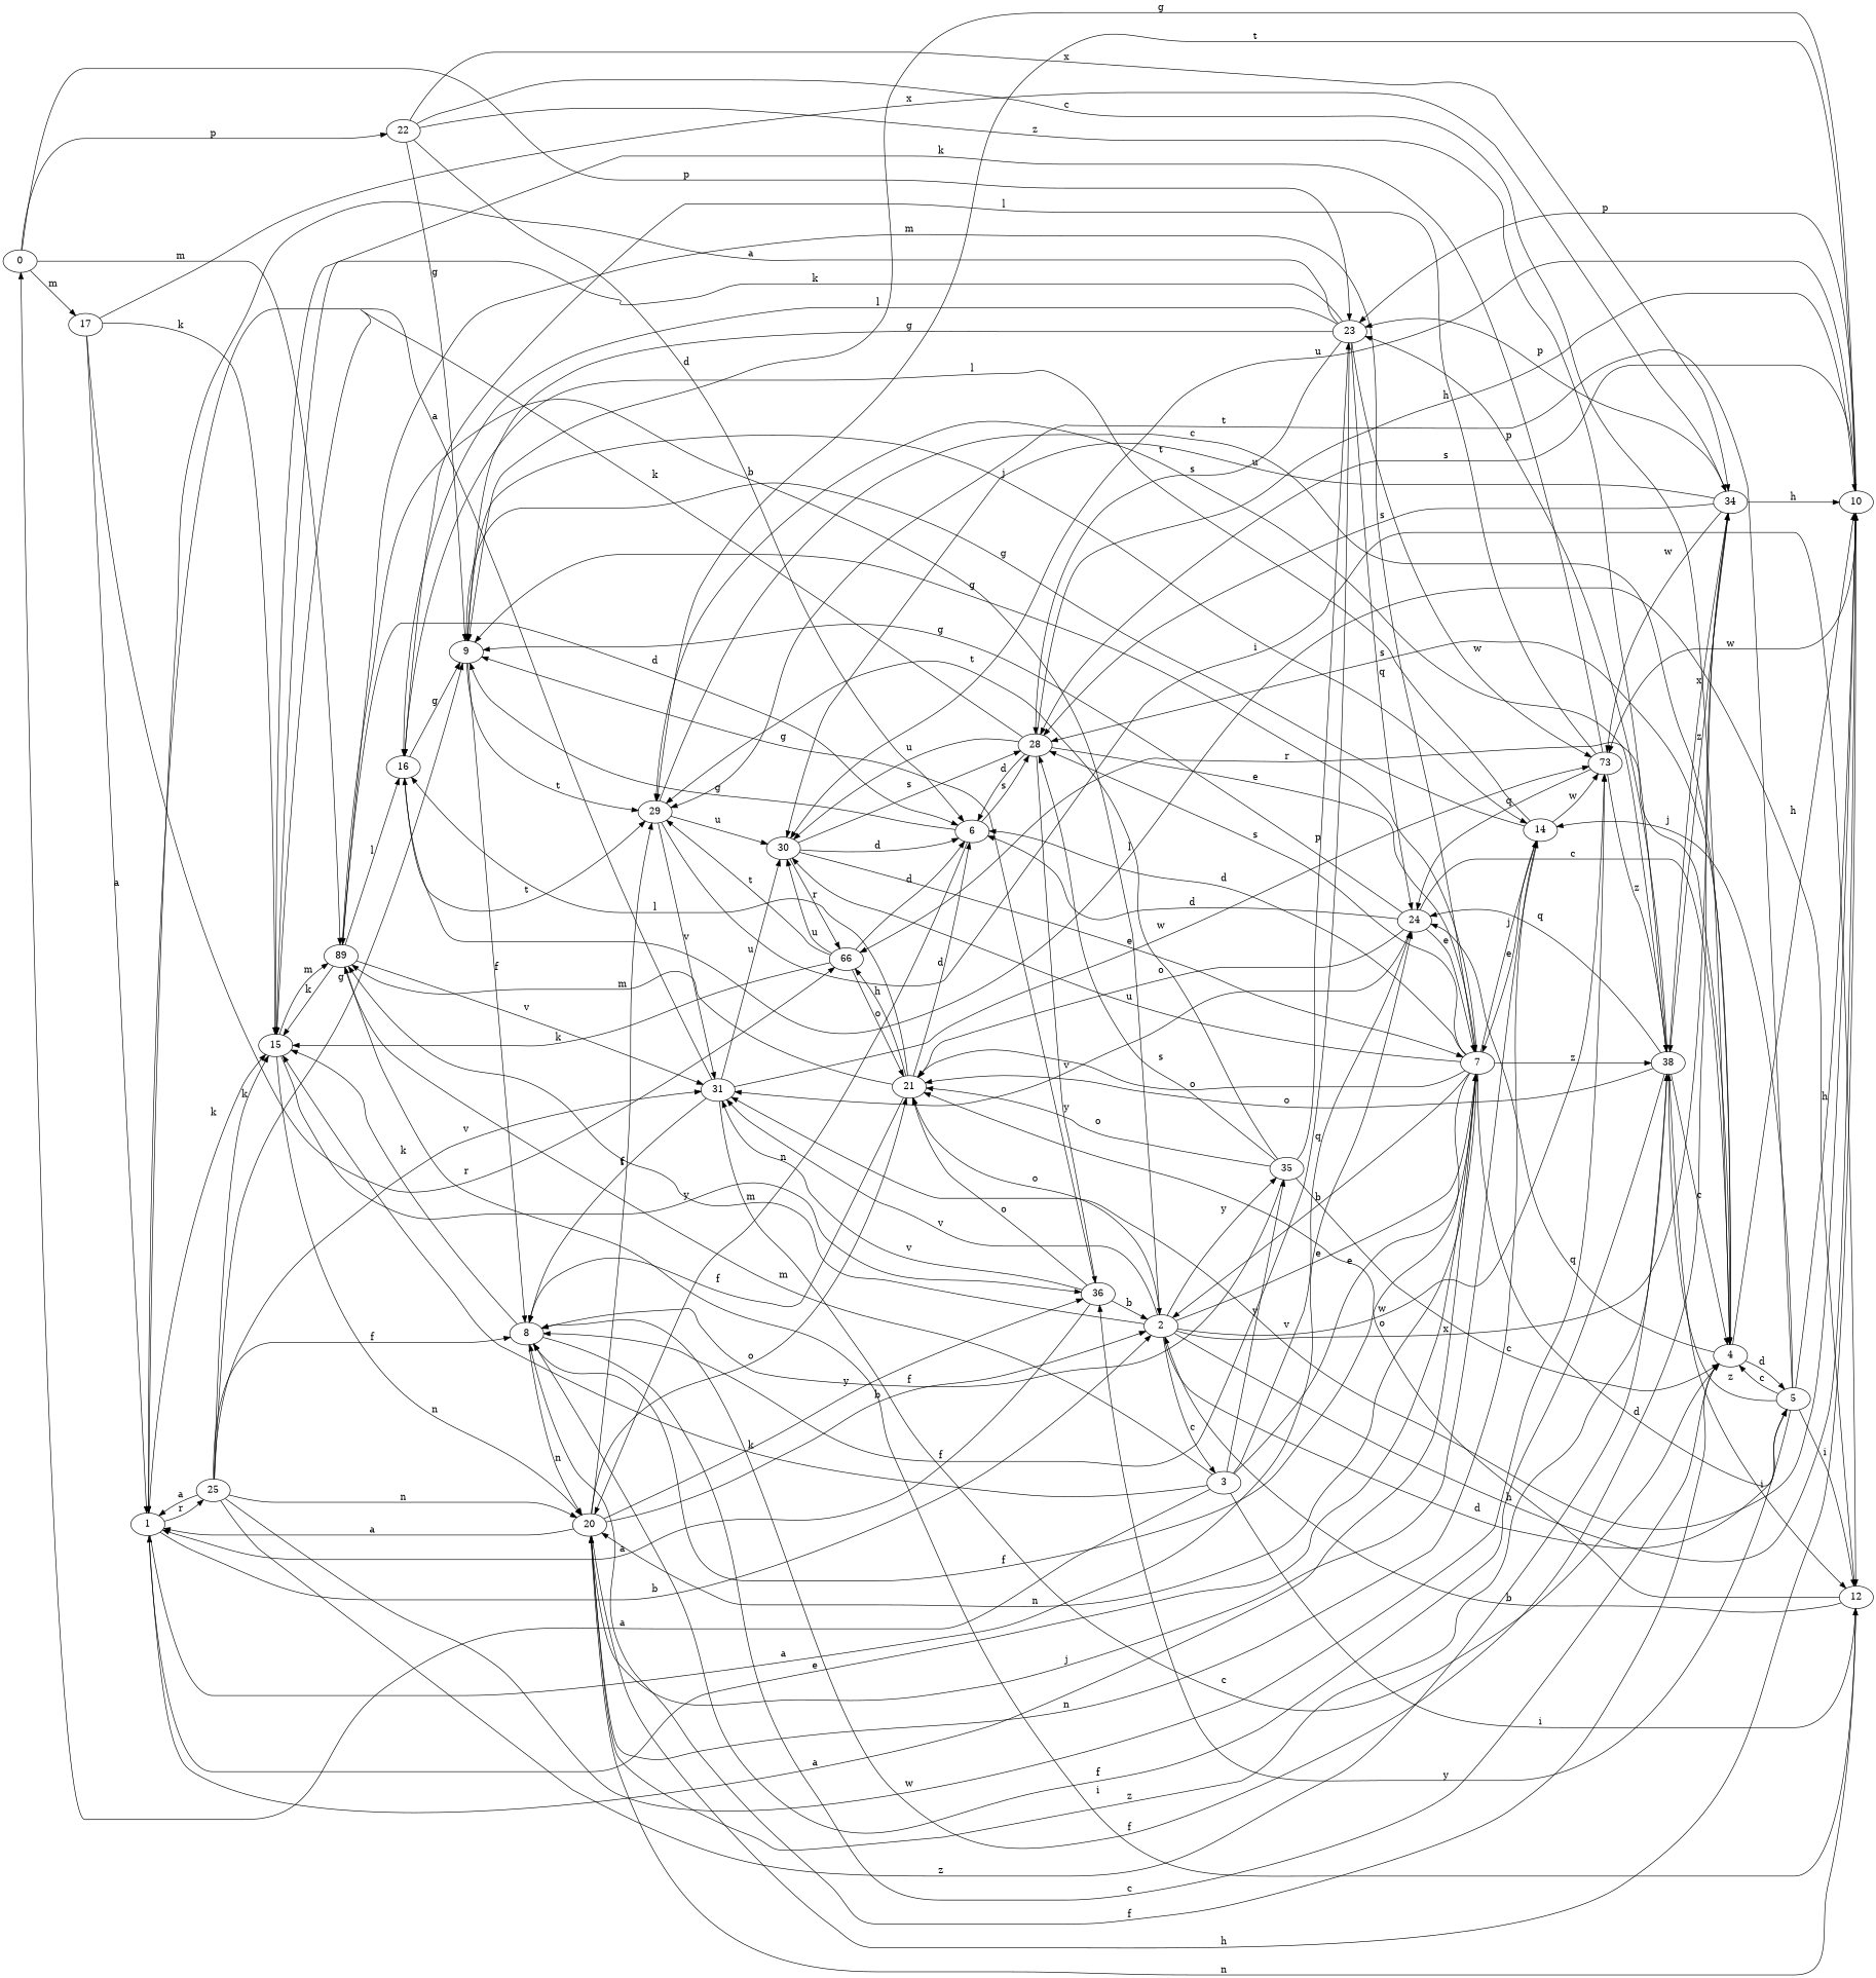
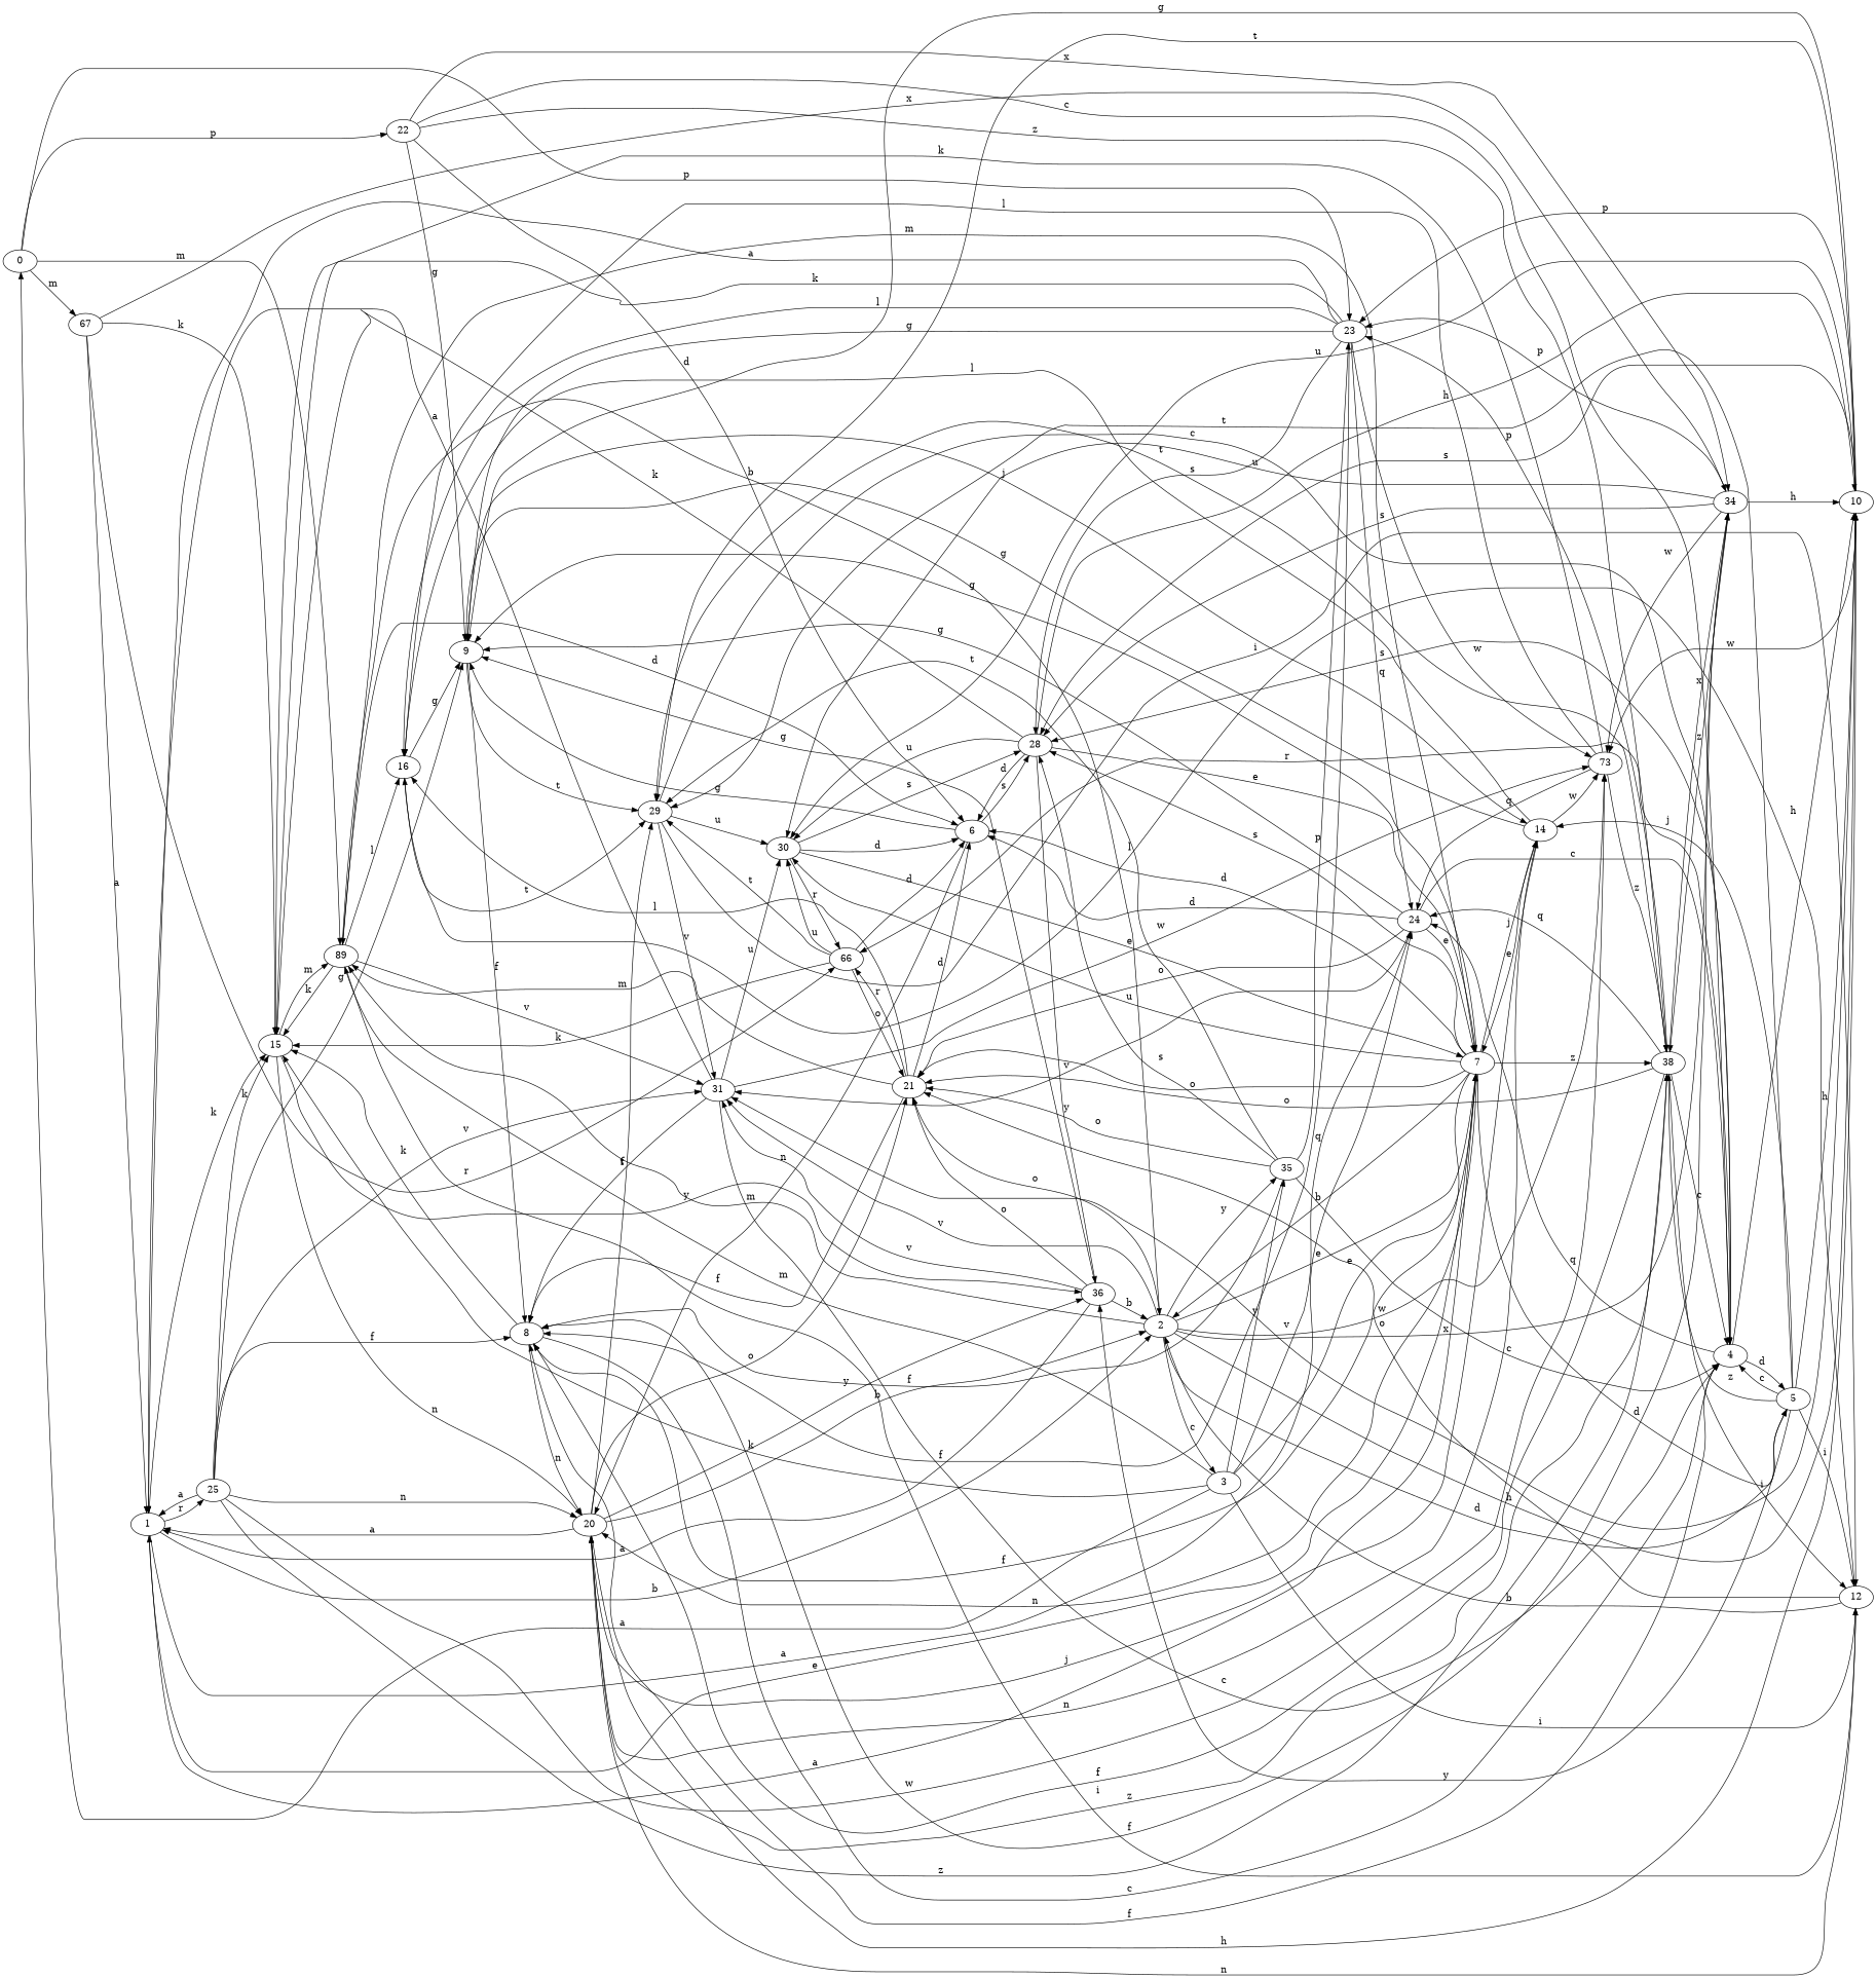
  strict digraph {
    rankdir=LR
    0
-   17
+   17 [label=67]
    n3 [label=89]
    22
    23
    1
    15
    34
    n9 [label=66]
    2
    31
    12
    6
    16
    4
    38
    9
    n18 [label=73]
    24
    8
    28
    7
    25
    3
    5
    10
    21
    35
    14
    20
    30
    36
    29
    0 -> 17 [label=m]
    0 -> n3 [label=m]
    0 -> 22 [label=p]
    0 -> 23 [label=p]
    17 -> 1 [label=a]
    17 -> 15 [label=k]
    17 -> 34 [label=x]
    17 -> n9 [label=r]
    n3 -> 15 [label=k]
    n3 -> 2 [label=b]
    n3 -> 31 [label=v]
    n3 -> 12 [label=i]
    n3 -> 6 [label=d]
    n3 -> 16 [label=l]
    22 -> 34 [label=x]
    22 -> 6 [label=d]
    22 -> 4 [label=c]
    22 -> 38 [label=z]
    22 -> 9 [label=g]
    23 -> 1 [label=a]
    23 -> 15 [label=k]
    23 -> 16 [label=l]
    23 -> 9 [label=g]
    23 -> n18 [label=w]
    23 -> 24 [label=q]
    23 -> 8 [label=f]
    23 -> 28 [label=s]
    1 -> 15 [label=k]
    1 -> 2 [label=b]
    1 -> 24 [label=a]
    1 -> 7 [label=e]
    1 -> 25 [label=r]
    15 -> n3 [label=m]
    15 -> 20 [label=n]
    15 -> 36 [label=y]
    34 -> 23 [label=p]
    34 -> 38 [label=z]
    34 -> n18 [label=w]
    34 -> 8 [label=f]
    34 -> 28 [label=s]
    34 -> 10 [label=h]
    34 -> 30 [label=u]
    n9 -> 15 [label=k]
    n9 -> 6 [label=d]
    n9 -> 21 [label=o]
    n9 -> 30 [label=u]
    n9 -> 29 [label=t]
    2 -> n3 [label=m]
    2 -> 34 [label=x]
    2 -> 31 [label=v]
    2 -> n18 [label=w]
    2 -> 7 [label=e]
    2 -> 3 [label=c]
    2 -> 5 [label=d]
    2 -> 10 [label=h]
    2 -> 21 [label=o]
    2 -> 35 [label=y]
    31 -> 1 [label=a]
    31 -> 4 [label=c]
    31 -> n18 [label=w]
    31 -> 8 [label=f]
    31 -> 30 [label=u]
    12 -> 2 [label=b]
    12 -> 16 [label=l]
    12 -> 21 [label=o]
    12 -> 20 [label=n]
    6 -> 9 [label=g]
    6 -> 28 [label=s]
    6 -> 20 [label=n]
    16 -> 9 [label=g]
    16 -> 29 [label=t]
    4 -> n9 [label=r]
    4 -> 24 [label=q]
    4 -> 8 [label=f]
    4 -> 28 [label=s]
    4 -> 5 [label=d]
    4 -> 10 [label=h]
    38 -> 23 [label=p]
    38 -> 34 [label=x]
    38 -> 12 [label=i]
    38 -> 4 [label=c]
    38 -> 24 [label=q]
    38 -> 8 [label=f]
    38 -> 21 [label=o]
    38 -> 29 [label=t]
    9 -> 8 [label=f]
    9 -> 14 [label=j]
    9 -> 29 [label=t]
    n18 -> 15 [label=k]
    n18 -> 16 [label=l]
    n18 -> 38 [label=z]
    n18 -> 24 [label=q]
    24 -> 31 [label=v]
    24 -> 6 [label=d]
    24 -> 4 [label=c]
    24 -> 9 [label=g]
    24 -> 7 [label=e]
    24 -> 21 [label=o]
    8 -> 15 [label=k]
    8 -> 4 [label=c]
    8 -> 20 [label=n]
    28 -> 15 [label=k]
    28 -> 6 [label=d]
    28 -> 7 [label=e]
    28 -> 10 [label=h]
    28 -> 30 [label=u]
    28 -> 36 [label=y]
    7 -> n3 [label=m]
    7 -> 1 [label=a]
    7 -> 2 [label=b]
    7 -> 6 [label=d]
    7 -> 38 [label=z]
    7 -> 9 [label=g]
    7 -> 8 [label=f]
    7 -> 28 [label=s]
    7 -> 5 [label=d]
    7 -> 21 [label=o]
    7 -> 14 [label=j]
    7 -> 20 [label=n]
    7 -> 30 [label=u]
    25 -> 1 [label=a]
    25 -> 15 [label=k]
    25 -> 31 [label=v]
    25 -> 38 [label=z]
    25 -> 9 [label=g]
    25 -> n18 [label=w]
    25 -> 8 [label=f]
    25 -> 20 [label=n]
    3 -> 0 [label=a]
    3 -> n3 [label=m]
    3 -> 15 [label=k]
    3 -> 12 [label=i]
    3 -> 24 [label=q]
    3 -> 7 [label=e]
    3 -> 35 [label=y]
    5 -> 12 [label=i]
    5 -> 4 [label=c]
    5 -> 38 [label=z]
    5 -> 10 [label=h]
    5 -> 14 [label=j]
    5 -> 36 [label=y]
    5 -> 29 [label=t]
    10 -> 23 [label=p]
    10 -> 31 [label=v]
    10 -> 9 [label=g]
    10 -> n18 [label=w]
    10 -> 28 [label=s]
    10 -> 30 [label=u]
    10 -> 29 [label=t]
    21 -> n3 [label=m]
-   21 -> n9 [label=h]
+   21 -> n9 [label=r]
    21 -> 6 [label=d]
    21 -> 16 [label=l]
    21 -> 8 [label=f]
    35 -> 23 [label=p]
    35 -> 4 [label=c]
    35 -> 8 [label=f]
    35 -> 28 [label=s]
    35 -> 21 [label=o]
    35 -> 29 [label=t]
    14 -> 16 [label=l]
    14 -> 9 [label=g]
    14 -> n18 [label=w]
    14 -> 7 [label=e]
    14 -> 20 [label=n]
    20 -> 1 [label=a]
    20 -> 2 [label=b]
    20 -> 38 [label=z]
    20 -> 10 [label=h]
    20 -> 21 [label=o]
    20 -> 14 [label=j]
    20 -> 36 [label=y]
    20 -> 29 [label=t]
    30 -> n9 [label=r]
    30 -> 6 [label=d]
    30 -> 28 [label=s]
    30 -> 7 [label=e]
    36 -> 1 [label=a]
    36 -> 2 [label=b]
    36 -> 31 [label=v]
    36 -> 9 [label=g]
    36 -> 21 [label=o]
    29 -> 31 [label=v]
    29 -> 12 [label=i]
    29 -> 4 [label=c]
    29 -> 30 [label=u]
  }
